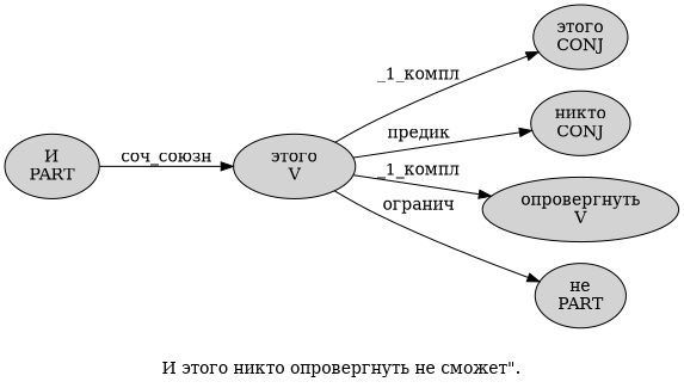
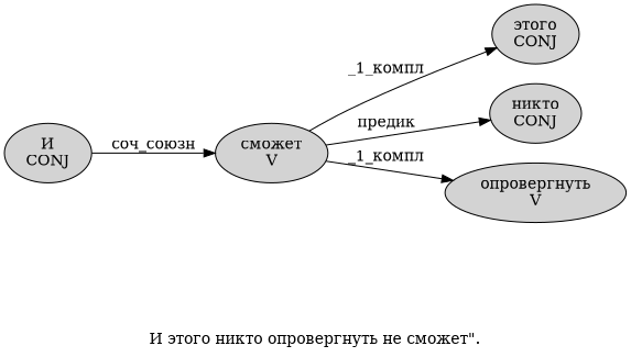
  digraph {
    label="И этого никто опровергнуть не сможет\"."
    rankdir=LR
    node [fillcolor=lightgray penwidth=1 shape=ellipse style=filled]
-   n1 [label="И\nPART"]
-   n2 [label="этого\nV"]
+   n1 [label="И\nCONJ"]
+   n2 [label="сможет\nV"]
    n3 [label="этого\nCONJ"]
    n4 [label="никто\nCONJ"]
    n5 [label="опровергнуть\nV"]
-   n6 [label="не\nPART"]
    n1 -> n2 [label="соч_союзн"]
    n2 -> n3 [label="_1_компл"]
    n2 -> n4 [label="предик"]
    n2 -> n5 [label="_1_компл"]
-   n2 -> n6 [label="огранич"]
  }
